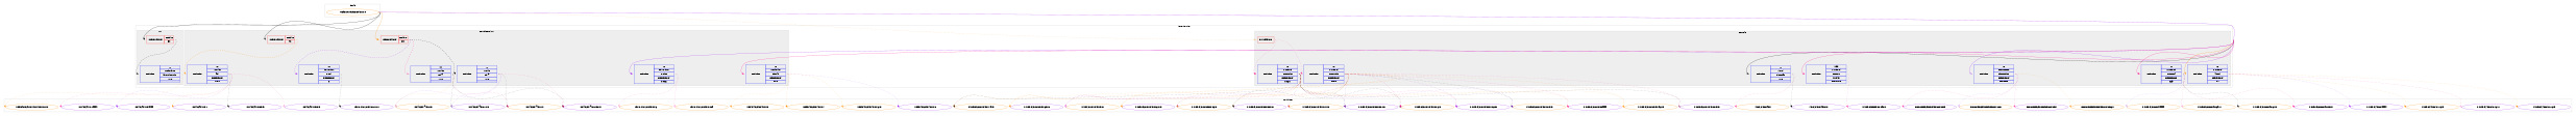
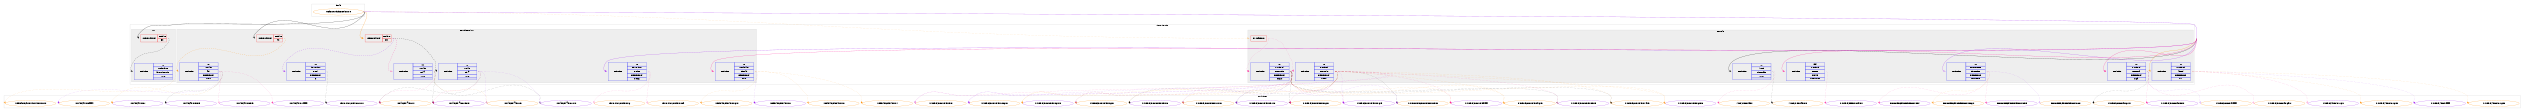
  digraph {
    compound=true
    concentrate=true
    fontname=Helvetica
    fontsize=10
    newrank=true
    rankdir=TB
    ranksep=1.5
    node [color=darkorange fontname=Helvetica fontsize=10]
    edge [arrowhead=diamond color=darkorange headport=w style=dotted tailport=e weight=100]
    n1 [label="media-sound/alsa-tools-1.1.0" width=4]
    n2 [color=blue label=<<TABLE BORDER="0" CELLBORDER="1" CELLSPACING="0" CELLPADDING="4" WIDTH="220"><TR><TD ROWSPAN="6" CELLPADDING="30">pack_dep</TD></TR><TR><TD WIDTH="110">no</TD></TR><TR><TD>sys-devel</TD></TR><TR><TD>automake</TD></TR><TR><TD>greaterequal</TD></TR><TR><TD>1.16.1</TD></TR></TABLE>> shape=none]
    n3 [color=blue label=<<TABLE BORDER="0" CELLBORDER="1" CELLSPACING="0" CELLPADDING="4" WIDTH="220"><TR><TD ROWSPAN="6" CELLPADDING="30">pack_dep</TD></TR><TR><TD WIDTH="110">no</TD></TR><TR><TD>sys-devel</TD></TR><TR><TD>automake</TD></TR><TR><TD>greaterequal</TD></TR><TR><TD>1.15.1</TD></TR></TABLE>> shape=none]
    n4 [color=red label=<<TABLE BORDER="0" CELLBORDER="1" CELLSPACING="0" CELLPADDING="4"><TR><TD CELLPADDING="10">any_of_group</TD></TR></TABLE>> shape=none]
    n5 [color=blue label=<<TABLE BORDER="0" CELLBORDER="1" CELLSPACING="0" CELLPADDING="4" WIDTH="220"><TR><TD ROWSPAN="6" CELLPADDING="30">pack_dep</TD></TR><TR><TD WIDTH="110">no</TD></TR><TR><TD>app-portage</TD></TR><TR><TD>elt-patches</TD></TR><TR><TD>greaterequal</TD></TR><TR><TD>20170815</TD></TR></TABLE>> shape=none]
    n6 [color=blue label=<<TABLE BORDER="0" CELLBORDER="1" CELLSPACING="0" CELLPADDING="4" WIDTH="220"><TR><TD ROWSPAN="6" CELLPADDING="30">pack_dep</TD></TR><TR><TD WIDTH="110">no</TD></TR><TR><TD>sys-devel</TD></TR><TR><TD>autoconf</TD></TR><TR><TD>greaterequal</TD></TR><TR><TD>2.69</TD></TR></TABLE>> shape=none]
    n7 [color=blue label=<<TABLE BORDER="0" CELLBORDER="1" CELLSPACING="0" CELLPADDING="4" WIDTH="220"><TR><TD ROWSPAN="6" CELLPADDING="30">pack_dep</TD></TR><TR><TD WIDTH="110">no</TD></TR><TR><TD>sys-devel</TD></TR><TR><TD>libtool</TD></TR><TR><TD>greaterequal</TD></TR><TR><TD>2.4</TD></TR></TABLE>> shape=none]
    n8 [color=blue label=<<TABLE BORDER="0" CELLBORDER="1" CELLSPACING="0" CELLPADDING="4" WIDTH="220"><TR><TD ROWSPAN="6" CELLPADDING="30">pack_dep</TD></TR><TR><TD WIDTH="110">no</TD></TR><TR><TD>virtual</TD></TR><TR><TD>pkgconfig</TD></TR><TR><TD>none</TD></TR><TR><TD></TD></TR></TABLE>> shape=none]
    n9 [color=blue label=<<TABLE BORDER="0" CELLBORDER="1" CELLSPACING="0" CELLPADDING="4" WIDTH="220"><TR><TD ROWSPAN="6" CELLPADDING="30">pack_dep</TD></TR><TR><TD WIDTH="110">weak</TD></TR><TR><TD>sys-devel</TD></TR><TR><TD>gettext</TD></TR><TR><TD>smaller</TD></TR><TR><TD>0.18.1.1-r3</TD></TR></TABLE>> shape=none]
    n10 [color=blue label=<<TABLE BORDER="0" CELLBORDER="1" CELLSPACING="0" CELLPADDING="4" WIDTH="220"><TR><TD ROWSPAN="6" CELLPADDING="30">pack_dep</TD></TR><TR><TD WIDTH="110">no</TD></TR><TR><TD>x11-libs</TD></TR><TR><TD>fltk</TD></TR><TR><TD>greaterequal</TD></TR><TR><TD>1.3.0</TD></TR></TABLE>> shape=none]
    n11 [color=red label=<<TABLE BORDER="0" CELLBORDER="1" CELLSPACING="0" CELLPADDING="4"><TR><TD ROWSPAN="3" CELLPADDING="10">use_conditional</TD></TR><TR><TD>positive</TD></TR><TR><TD>fltk</TD></TR></TABLE>> shape=none]
    n12 [color=blue label=<<TABLE BORDER="0" CELLBORDER="1" CELLSPACING="0" CELLPADDING="4" WIDTH="220"><TR><TD ROWSPAN="6" CELLPADDING="30">pack_dep</TD></TR><TR><TD WIDTH="110">no</TD></TR><TR><TD>dev-python</TD></TR><TR><TD>pygtk</TD></TR><TR><TD>greaterequal</TD></TR><TR><TD>2</TD></TR></TABLE>> shape=none]
    n13 [color=blue label=<<TABLE BORDER="0" CELLBORDER="1" CELLSPACING="0" CELLPADDING="4" WIDTH="220"><TR><TD ROWSPAN="6" CELLPADDING="30">pack_dep</TD></TR><TR><TD WIDTH="110">no</TD></TR><TR><TD>x11-libs</TD></TR><TR><TD>gtk+</TD></TR><TR><TD>none</TD></TR><TR><TD></TD></TR></TABLE>> shape=none]
    n14 [color=blue label=<<TABLE BORDER="0" CELLBORDER="1" CELLSPACING="0" CELLPADDING="4" WIDTH="220"><TR><TD ROWSPAN="6" CELLPADDING="30">pack_dep</TD></TR><TR><TD WIDTH="110">no</TD></TR><TR><TD>x11-libs</TD></TR><TR><TD>gtk+</TD></TR><TR><TD>none</TD></TR><TR><TD></TD></TR></TABLE>> shape=none]
    n15 [color=red label=<<TABLE BORDER="0" CELLBORDER="1" CELLSPACING="0" CELLPADDING="4"><TR><TD ROWSPAN="3" CELLPADDING="10">use_conditional</TD></TR><TR><TD>positive</TD></TR><TR><TD>gtk</TD></TR></TABLE>> shape=none]
    n16 [color=blue label=<<TABLE BORDER="0" CELLBORDER="1" CELLSPACING="0" CELLPADDING="4" WIDTH="220"><TR><TD ROWSPAN="6" CELLPADDING="30">pack_dep</TD></TR><TR><TD WIDTH="110">no</TD></TR><TR><TD>dev-python</TD></TR><TR><TD>pyalsa</TD></TR><TR><TD>greaterequal</TD></TR><TR><TD>1.0.26</TD></TR></TABLE>> shape=none]
    n17 [color=blue label=<<TABLE BORDER="0" CELLBORDER="1" CELLSPACING="0" CELLPADDING="4" WIDTH="220"><TR><TD ROWSPAN="6" CELLPADDING="30">pack_dep</TD></TR><TR><TD WIDTH="110">no</TD></TR><TR><TD>media-libs</TD></TR><TR><TD>alsa-lib</TD></TR><TR><TD>greaterequal</TD></TR><TR><TD>1.1.0</TD></TR></TABLE>> shape=none]
    n18 [color=blue label=<<TABLE BORDER="0" CELLBORDER="1" CELLSPACING="0" CELLPADDING="4" WIDTH="220"><TR><TD ROWSPAN="6" CELLPADDING="30">pack_dep</TD></TR><TR><TD WIDTH="110">no</TD></TR><TR><TD>media-fonts</TD></TR><TR><TD>font-misc-misc</TD></TR><TR><TD>none</TD></TR><TR><TD></TD></TR></TABLE>> shape=none]
    n19 [color=red label=<<TABLE BORDER="0" CELLBORDER="1" CELLSPACING="0" CELLPADDING="4"><TR><TD ROWSPAN="3" CELLPADDING="10">use_conditional</TD></TR><TR><TD>positive</TD></TR><TR><TD>gtk</TD></TR></TABLE>> shape=none]
-   n20 [label="sys-devel/automake-1.10.3-r3" width=4]
+   n20 [label="sys-automake/automake-1.10.3-r3" width=4]
    n21 [color=purple label="sys-devel/automake-1.11.6-r3" width=4]
    n22 [label="sys-devel/automake-1.12.6-r2" width=4]
    n23 [color=purple label="sys-devel/automake-1.13.4-r2" width=4]
    n24 [label="sys-devel/automake-1.14.1-r2" width=4]
    n25 [color=purple label="sys-devel/automake-1.15.1-r2" width=4]
    n26 [label="sys-devel/automake-1.16-r2" width=4]
    n27 [color=purple label="sys-devel/automake-1.16.1-r1" width=4]
-   n29 [label="sys-gtk/automake-1.5-r2" width=4]
+   n28 [label="sys-devel/automake-1.4_p6-r2" width=4]
+   n29 [label="sys-devel/automake-1.5-r2" width=4]
    n30 [color=purple label="sys-devel/automake-1.6.3-r2" width=4]
    n31 [label="sys-devel/automake-1.7.9-r3" width=4]
    n32 [color=purple label="sys-devel/automake-1.8.5-r5" width=4]
    n33 [label="sys-devel/automake-1.9.6-r5" width=4]
    n34 [color=purple label="sys-devel/automake-9999" width=4]
    n35 [color=purple label="app-portage/elt-patches-20170317" width=4]
    n36 [label="app-portage/elt-patches-20170422" width=4]
    n37 [color=purple label="app-portage/elt-patches-20170815" width=4]
    n38 [label="app-portage/elt-patches-20170826.1" width=4]
    n39 [color=purple label="sys-devel/autoconf-2.13-r1" width=4]
    n40 [label="sys-devel/autoconf-2.64-r1" width=4]
    n41 [label="sys-devel/autoconf-2.69-r4" width=4]
    n42 [label="sys-devel/autoconf-9999" width=4]
-   n43 [color=purple label="sys-devel/libtool-2.4.6-r3" width=4]
+   n43 [label="sys-devel/libtool-2.4.6-r3" width=4]
    n44 [color=purple label="sys-devel/libtool-2.4.6-r4" width=4]
    n45 [label="sys-devel/libtool-2.4.6-r5" width=4]
    n46 [color=purple label="sys-devel/libtool-9999" width=4]
-   n47 [color=purple label="virtual/pkgconfig-0-r1" width=4]
+   n47 [label="virtual/pkgconfig-0-r1" width=4]
    n48 [label="virtual/pkgconfig-1" width=4]
    n49 [color=purple label="dev-python/pygtk-2.24.0-r4" width=4]
    n50 [color=purple label="sys-devel/gettext-0.19.8.1" width=4]
    n51 [color=purple label="x11-libs/fltk-1.3.3-r3" width=4]
    n52 [color=purple label="x11-libs/fltk-1.3.3-r5" width=4]
    n53 [color=purple label="x11-libs/fltk-1.3.4" width=4]
-   n54 [color=purple label="x11-libs/fltk-1.3.9999" width=4]
+   n54 [label="x11-libs/fltk-1.3.9999" width=4]
    n55 [color=purple label="x11-libs/fltk-1.4.9999" width=4]
    n56 [color=purple label="x11-libs/gtk+-2.24.32-r1" width=4]
    n57 [label="x11-libs/gtk+-3.24.1" width=4]
    n58 [color=purple label="x11-libs/gtk+-3.24.4-r1" width=4]
    n59 [label="x11-libs/gtk+-3.24.5" width=4]
    n60 [label="dev-python/pyalsa-1.0.29" width=4]
    n61 [label="dev-python/pyalsa-1.1.6" width=4]
    n62 [color=purple label="media-libs/alsa-lib-1.1.2" width=4]
    n63 [label="media-libs/alsa-lib-1.1.6-r1" width=4]
    n64 [label="media-libs/alsa-lib-1.1.7" width=4]
    n65 [label="media-libs/alsa-lib-1.1.8" width=4]
    n66 [label="media-fonts/font-misc-misc-1.1.2-r1" width=4]
    subgraph cluster_1 {
      color=gray
      label=<<i>ebuild</i>>
      rank=same
      n1
    }
    subgraph cluster_2 {
      color=gray
      label=<<i>dependencies</i>>
      subgraph cluster_3 {
        color=gray
        fillcolor="#eeeeee"
        label=<<i>compile</i>>
        style=filled
        subgraph sub_4 {
          color=gray
          fillcolor="#eeeeee"
          label=<<i>compile</i>>
          style=filled
          n4
          subgraph sub_5 {
            color=gray
            fillcolor="#eeeeee"
            label=<<i>compile</i>>
            style=filled
            n2
          }
          subgraph sub_6 {
            color=gray
            fillcolor="#eeeeee"
            label=<<i>compile</i>>
            style=filled
            n3
          }
        }
        subgraph sub_7 {
          color=gray
          fillcolor="#eeeeee"
          label=<<i>compile</i>>
          style=filled
          n5
        }
        subgraph sub_8 {
          color=gray
          fillcolor="#eeeeee"
          label=<<i>compile</i>>
          style=filled
          n6
        }
        subgraph sub_9 {
          color=gray
          fillcolor="#eeeeee"
          label=<<i>compile</i>>
          style=filled
          n7
        }
        subgraph sub_10 {
          color=gray
          fillcolor="#eeeeee"
          label=<<i>compile</i>>
          style=filled
          n8
        }
        subgraph sub_11 {
          color=gray
          fillcolor="#eeeeee"
          label=<<i>compile</i>>
          style=filled
          n9
        }
      }
      subgraph cluster_12 {
        color=gray
        fillcolor="#eeeeee"
        label=<<i>compile and run</i>>
        style=filled
        subgraph sub_13 {
          color=gray
          fillcolor="#eeeeee"
          label=<<i>compile and run</i>>
          style=filled
          n11
          subgraph sub_14 {
            color=gray
            fillcolor="#eeeeee"
            label=<<i>compile and run</i>>
            style=filled
            n10
          }
        }
        subgraph sub_15 {
          color=gray
          fillcolor="#eeeeee"
          label=<<i>compile and run</i>>
          style=filled
          n15
          subgraph sub_16 {
            color=gray
            fillcolor="#eeeeee"
            label=<<i>compile and run</i>>
            style=filled
            n12
          }
          subgraph sub_17 {
            color=gray
            fillcolor="#eeeeee"
            label=<<i>compile and run</i>>
            style=filled
            n13
          }
          subgraph sub_18 {
            color=gray
            fillcolor="#eeeeee"
            label=<<i>compile and run</i>>
            style=filled
            n14
          }
        }
        subgraph sub_19 {
          color=gray
          fillcolor="#eeeeee"
          label=<<i>compile and run</i>>
          style=filled
          n16
        }
        subgraph sub_20 {
          color=gray
          fillcolor="#eeeeee"
          label=<<i>compile and run</i>>
          style=filled
          n17
        }
      }
      subgraph cluster_21 {
        color=gray
        fillcolor="#eeeeee"
        label=<<i>run</i>>
        style=filled
        subgraph sub_22 {
          color=gray
          fillcolor="#eeeeee"
          label=<<i>run</i>>
          style=filled
          n19
          subgraph sub_23 {
            color=gray
            fillcolor="#eeeeee"
            label=<<i>run</i>>
            style=filled
            n18
          }
        }
      }
    }
    subgraph cluster_24 {
      color=gray
      label=<<i>candidates</i>>
      rank=same
      subgraph sub_25 {
        color=black
        label=<<i>candidates</i>>
        nodesep=1
        rank=same
        n20
        n21
        n22
        n23
        n24
        n25
        n26
        n27
+       n28
        n29
        n30
        n31
        n32
        n33
        n34
      }
      subgraph sub_26 {
        color=black
        label=<<i>candidates</i>>
        nodesep=1
        rank=same
        n20
        n21
        n22
        n23
        n24
        n25
        n26
        n27
+       n28
        n29
        n30
        n31
        n32
        n33
        n34
      }
      subgraph sub_27 {
        color=black
        label=<<i>candidates</i>>
        nodesep=1
        rank=same
        n35
        n36
        n37
        n38
      }
      subgraph sub_28 {
        color=black
        label=<<i>candidates</i>>
        nodesep=1
        rank=same
        n39
        n40
        n41
        n42
      }
      subgraph sub_29 {
        color=black
        label=<<i>candidates</i>>
        nodesep=1
        rank=same
        n43
        n44
        n45
        n46
      }
      subgraph sub_30 {
        color=black
        label=<<i>candidates</i>>
        nodesep=1
        rank=same
        n47
        n48
      }
      subgraph sub_31 {
        color=black
        label=<<i>candidates</i>>
        nodesep=1
        rank=same
        n49
      }
      subgraph sub_32 {
        color=black
        label=<<i>candidates</i>>
        nodesep=1
        rank=same
        n50
      }
      subgraph sub_33 {
        color=black
        label=<<i>candidates</i>>
        nodesep=1
        rank=same
        n51
        n52
        n53
        n54
        n55
      }
      subgraph sub_34 {
        color=black
        label=<<i>candidates</i>>
        nodesep=1
        rank=same
        n56
        n57
        n58
        n59
      }
      subgraph sub_35 {
        color=black
        label=<<i>candidates</i>>
        nodesep=1
        rank=same
        n56
        n57
        n58
        n59
      }
      subgraph sub_36 {
        color=black
        label=<<i>candidates</i>>
        nodesep=1
        rank=same
        n60
        n61
      }
      subgraph sub_37 {
        color=black
        label=<<i>candidates</i>>
        nodesep=1
        rank=same
        n62
        n63
        n64
        n65
      }
      subgraph sub_38 {
        color=black
        label=<<i>candidates</i>>
        nodesep=1
        rank=same
        n66
      }
    }
    n1 -> n4 [arrowhead=onormal weight=20]
    n1 -> n5 [arrowhead=onormal color=purple style=solid weight=20]
    n1 -> n6 [color=deeppink style=solid weight=20]
    n1 -> n7 [arrowhead=vee style=solid weight=20]
    n1 -> n8 [arrowhead=vee color=black style=solid weight=20]
    n1 -> n9 [arrowhead=vee color=deeppink style=solid weight=20]
    n1 -> n11 [arrowhead=vee color=black style=solid weight=20]
    n1 -> n15 [style=solid weight=20]
    n1 -> n16 [color=purple style=solid weight=20]
    n1 -> n17 [arrowhead=vee color=deeppink style=solid weight=20]
    n1 -> n19 [color=black style=solid weight=20]
    n2 -> n20 [color=purple]
    n2 -> n21 [arrowhead=onormal color=deeppink]
    n2 -> n22 [arrowhead=vee color=black]
    n2 -> n23 [arrowhead=vee color=black]
    n2 -> n24 [color=purple]
    n2 -> n25 [arrowhead=onormal]
    n2 -> n26 [color=purple]
    n2 -> n27 [arrowhead=vee]
+   n2 -> n28 [arrowhead=onormal color=purple]
    n2 -> n29 [arrowhead=onormal color=purple]
    n2 -> n30 [arrowhead=onormal]
    n2 -> n31 [color=black]
    n2 -> n32 [arrowhead=onormal color=black]
    n2 -> n33 [arrowhead=vee]
    n2 -> n34 [arrowhead=onormal]
    n3 -> n20 [arrowhead=onormal color=black]
    n3 -> n21 [color=purple]
    n3 -> n22 [color=deeppink]
    n3 -> n23 [arrowhead=vee color=purple]
    n3 -> n24 [arrowhead=vee]
    n3 -> n25 [color=black]
    n3 -> n26 [arrowhead=vee]
    n3 -> n27 [arrowhead=onormal]
+   n3 -> n28 [color=purple]
    n3 -> n29 [arrowhead=onormal color=deeppink]
    n3 -> n30 [arrowhead=vee]
    n3 -> n31 [arrowhead=onormal]
    n3 -> n32 [arrowhead=onormal color=deeppink]
    n3 -> n33 [arrowhead=onormal]
    n3 -> n34 [color=deeppink]
    n4 -> n2 [color=deeppink weight=20]
    n4 -> n3 [arrowhead=vee color=deeppink weight=20]
    n5 -> n35 [arrowhead=vee color=deeppink]
    n5 -> n36 [arrowhead=onormal color=purple]
    n5 -> n37 [arrowhead=vee color=deeppink]
    n5 -> n38 [arrowhead=vee]
    n6 -> n39 [color=deeppink]
    n6 -> n40 [color=black]
    n6 -> n41 [arrowhead=onormal color=deeppink]
    n6 -> n42 [arrowhead=onormal color=purple]
    n7 -> n43
    n7 -> n44 [arrowhead=onormal color=deeppink]
    n7 -> n45
    n7 -> n46 [color=purple]
    n8 -> n47 [color=black]
    n8 -> n48 [arrowhead=vee color=deeppink]
    n9 -> n50 [arrowhead=vee color=deeppink]
    n10 -> n51 [arrowhead=onormal color=deeppink]
    n10 -> n52 [color=black]
    n10 -> n53
    n10 -> n54 [color=purple]
    n10 -> n55 [arrowhead=vee color=deeppink]
    n11 -> n10 [arrowhead=vee style=dashed weight=20]
    n12 -> n49 [color=black]
    n13 -> n56 [color=black]
    n13 -> n57 [color=deeppink]
    n13 -> n58 [arrowhead=onormal color=black]
    n13 -> n59 [arrowhead=onormal]
    n14 -> n56 [arrowhead=vee color=deeppink]
    n14 -> n57 [arrowhead=onormal color=black]
    n14 -> n58 [arrowhead=onormal color=purple]
    n14 -> n59 [arrowhead=onormal color=purple]
    n15 -> n12 [arrowhead=vee color=purple style=dashed weight=20]
    n15 -> n13 [arrowhead=onormal color=deeppink style=dashed weight=20]
    n15 -> n14 [color=black style=dashed weight=20]
    n16 -> n60 [arrowhead=onormal color=deeppink]
    n16 -> n61 [arrowhead=onormal color=deeppink]
    n17 -> n62 [color=purple]
    n17 -> n63 [arrowhead=vee]
    n17 -> n64
    n17 -> n65 [arrowhead=vee]
    n18 -> n66 [arrowhead=vee]
    n19 -> n18 [arrowhead=vee color=black style=dashed weight=20]
  }
